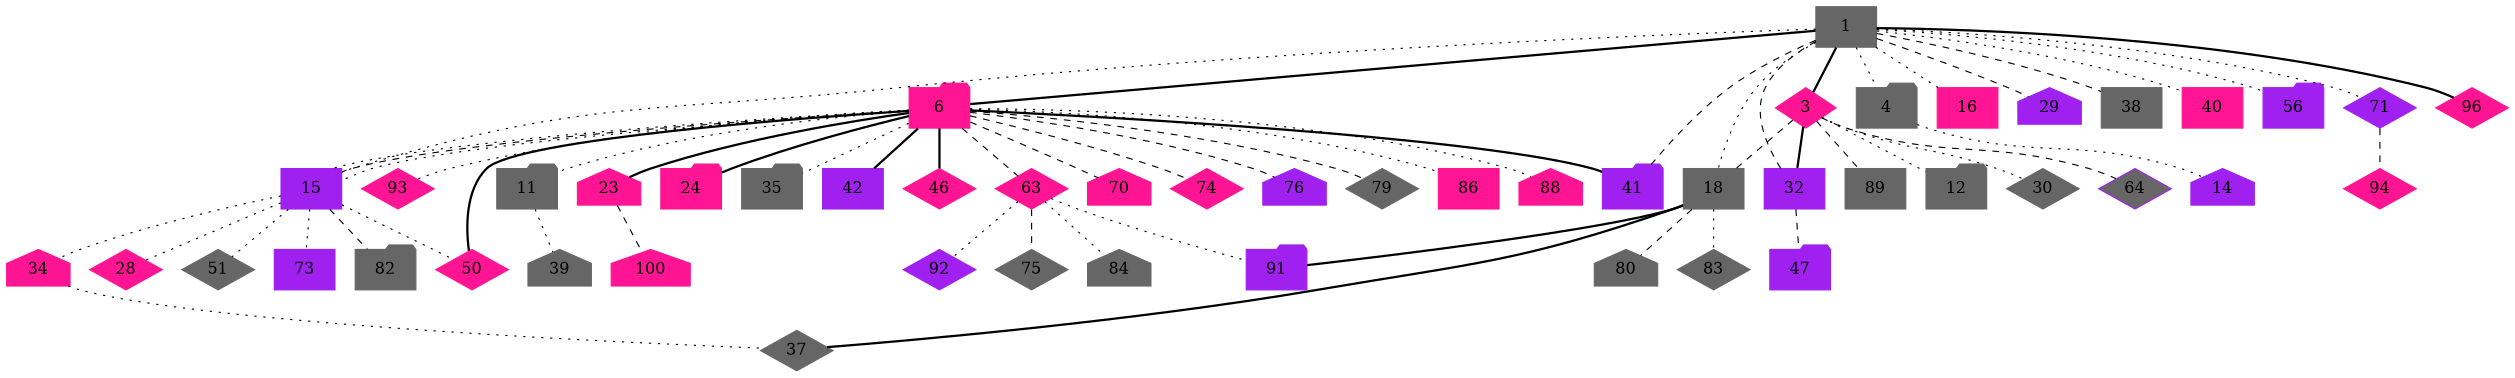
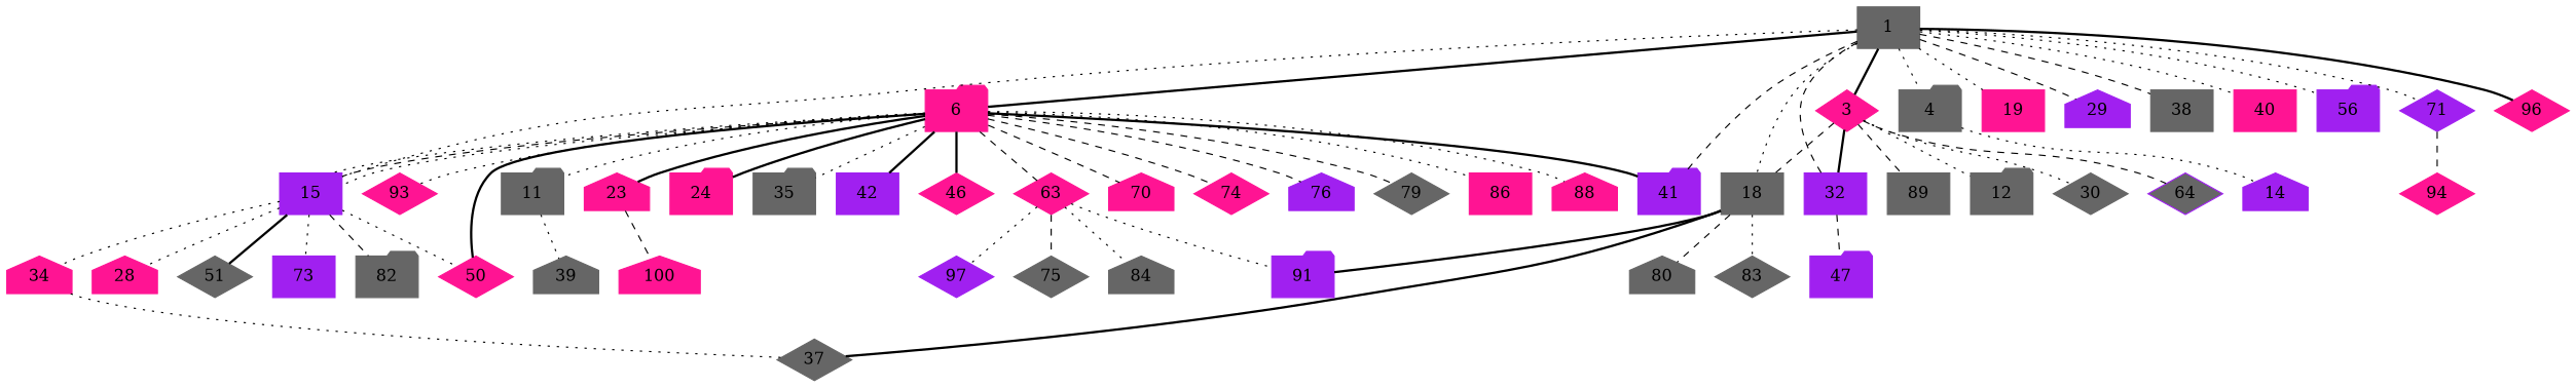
  graph {
    fontname="DejaVu Serif"
    node [color=deeppink fontname="DejaVu Serif" shape=diamond style=filled]
    edge [fontname="DejaVu Serif" style=dotted]
    1 [color=gray40 shape=box super="+2"]
    3 [super="+81+22+52"]
    4 [color=gray40 shape=folder]
    6 [shape=folder super="+7+33+10+53+9+17+65+20+61+78+67+68+26"]
    15 [color=purple shape=box super="+90+57+101+25"]
-   16 [shape=box]
+   16 [shape=box label=19]
    18 [color=gray40 shape=box super="+36"]
    29 [color=purple shape=house]
    32 [color=purple shape=box]
    38 [color=gray40 shape=box]
    40 [shape=box]
    41 [color=purple shape=folder super="+44+77"]
    56 [color=purple shape=folder]
    71 [color=purple super="+102"]
    96
    12 [color=gray40 shape=folder]
    30 [color=gray40]
    64 [color=purple fillcolor=gray40]
    89 [color=gray40 shape=box super="+106"]
    14 [color=purple shape=house]
    11 [color=gray40 shape=folder super="+97"]
    23 [shape=house super="+87"]
    24 [shape=folder]
    35 [color=gray40 shape=folder super="+72"]
    42 [color=purple shape=box]
    46
    50
    63
    70 [shape=house]
    74
    76 [color=purple shape=house]
    79 [color=gray40]
    86 [shape=box]
    88 [shape=house]
    93
-   28
+   28 [shape=house]
    34 [shape=house]
    51 [color=gray40]
    73 [color=purple shape=box]
    82 [color=gray40 shape=folder]
    37 [color=gray40 super="+48"]
    80 [color=gray40 shape=house]
    83 [color=gray40]
    91 [color=purple shape=folder]
    47 [color=purple shape=folder]
    94
    39 [color=gray40 shape=house]
    100 [shape=house]
    75 [color=gray40]
    84 [color=gray40 shape=house]
-   92 [color=purple]
+   92 [color=purple label=97]
    1 -- 3 [style=bold]
    1 -- 4
    1 -- 6 [style=bold weight=3]
    1 -- 15
    1 -- 16
    1 -- 18
    1 -- 29 [style=dashed]
    1 -- 32 [style=dashed]
    1 -- 38 [style=dashed]
    1 -- 40
    1 -- 41 [style=dashed]
    1 -- 56
    1 -- 71
    1 -- 96 [style=bold]
    3 -- 18 [style=dashed]
    3 -- 32 [style=bold]
    3 -- 12
    3 -- 30
    3 -- 64 [style=dashed]
    3 -- 89 [style=dashed]
    4 -- 14
    6 -- 15 [weight=2]
    6 -- 15 [style=dashed]
    6 -- 15
    6 -- 41 [style=bold]
    6 -- 11
    6 -- 23 [style=bold]
    6 -- 24 [style=bold]
    6 -- 35
    6 -- 42 [style=bold]
    6 -- 46 [style=bold weight=2]
    6 -- 50 [style=bold]
    6 -- 63 [style=dashed]
    6 -- 70 [style=dashed]
    6 -- 74 [style=dashed]
    6 -- 76 [style=dashed]
    6 -- 79 [style=dashed]
    6 -- 86
    6 -- 88
    6 -- 93
    15 -- 50
    15 -- 28
    15 -- 34
-   15 -- 51
+   15 -- 51 [style=bold]
    15 -- 73
    15 -- 82 [style=dashed]
    18 -- 37 [style=bold]
    18 -- 80 [style=dashed]
    18 -- 83
    18 -- 91 [style=bold]
    32 -- 47 [style=dashed]
    71 -- 94 [style=dashed]
    11 -- 39
    23 -- 100 [style=dashed]
    63 -- 91
    63 -- 75 [style=dashed]
    63 -- 84
    63 -- 92
    34 -- 37
  }
